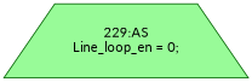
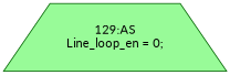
  strict digraph {
    fontname=Lato
-   n1 [ast="<pyverilog.vparser.ast.Assign object at 0x7fdff6ff3890>" def_var="['Line_loop_en']" fillcolor=palegreen label="229:AS\nLine_loop_en = 0;" statements="[]" style=filled typ=Assign use_var="[]" color=darkgreen shape=trapezium fontname=Lato]
+   n1 [ast="<pyverilog.vparser.ast.Assign object at 0x7fdff6ff3890>" def_var="['Line_loop_en']" fillcolor=palegreen label="129:AS\nLine_loop_en = 0;" statements="[]" style=filled typ=Assign use_var="[]" color=darkgreen shape=trapezium fontname=Lato]
  }
